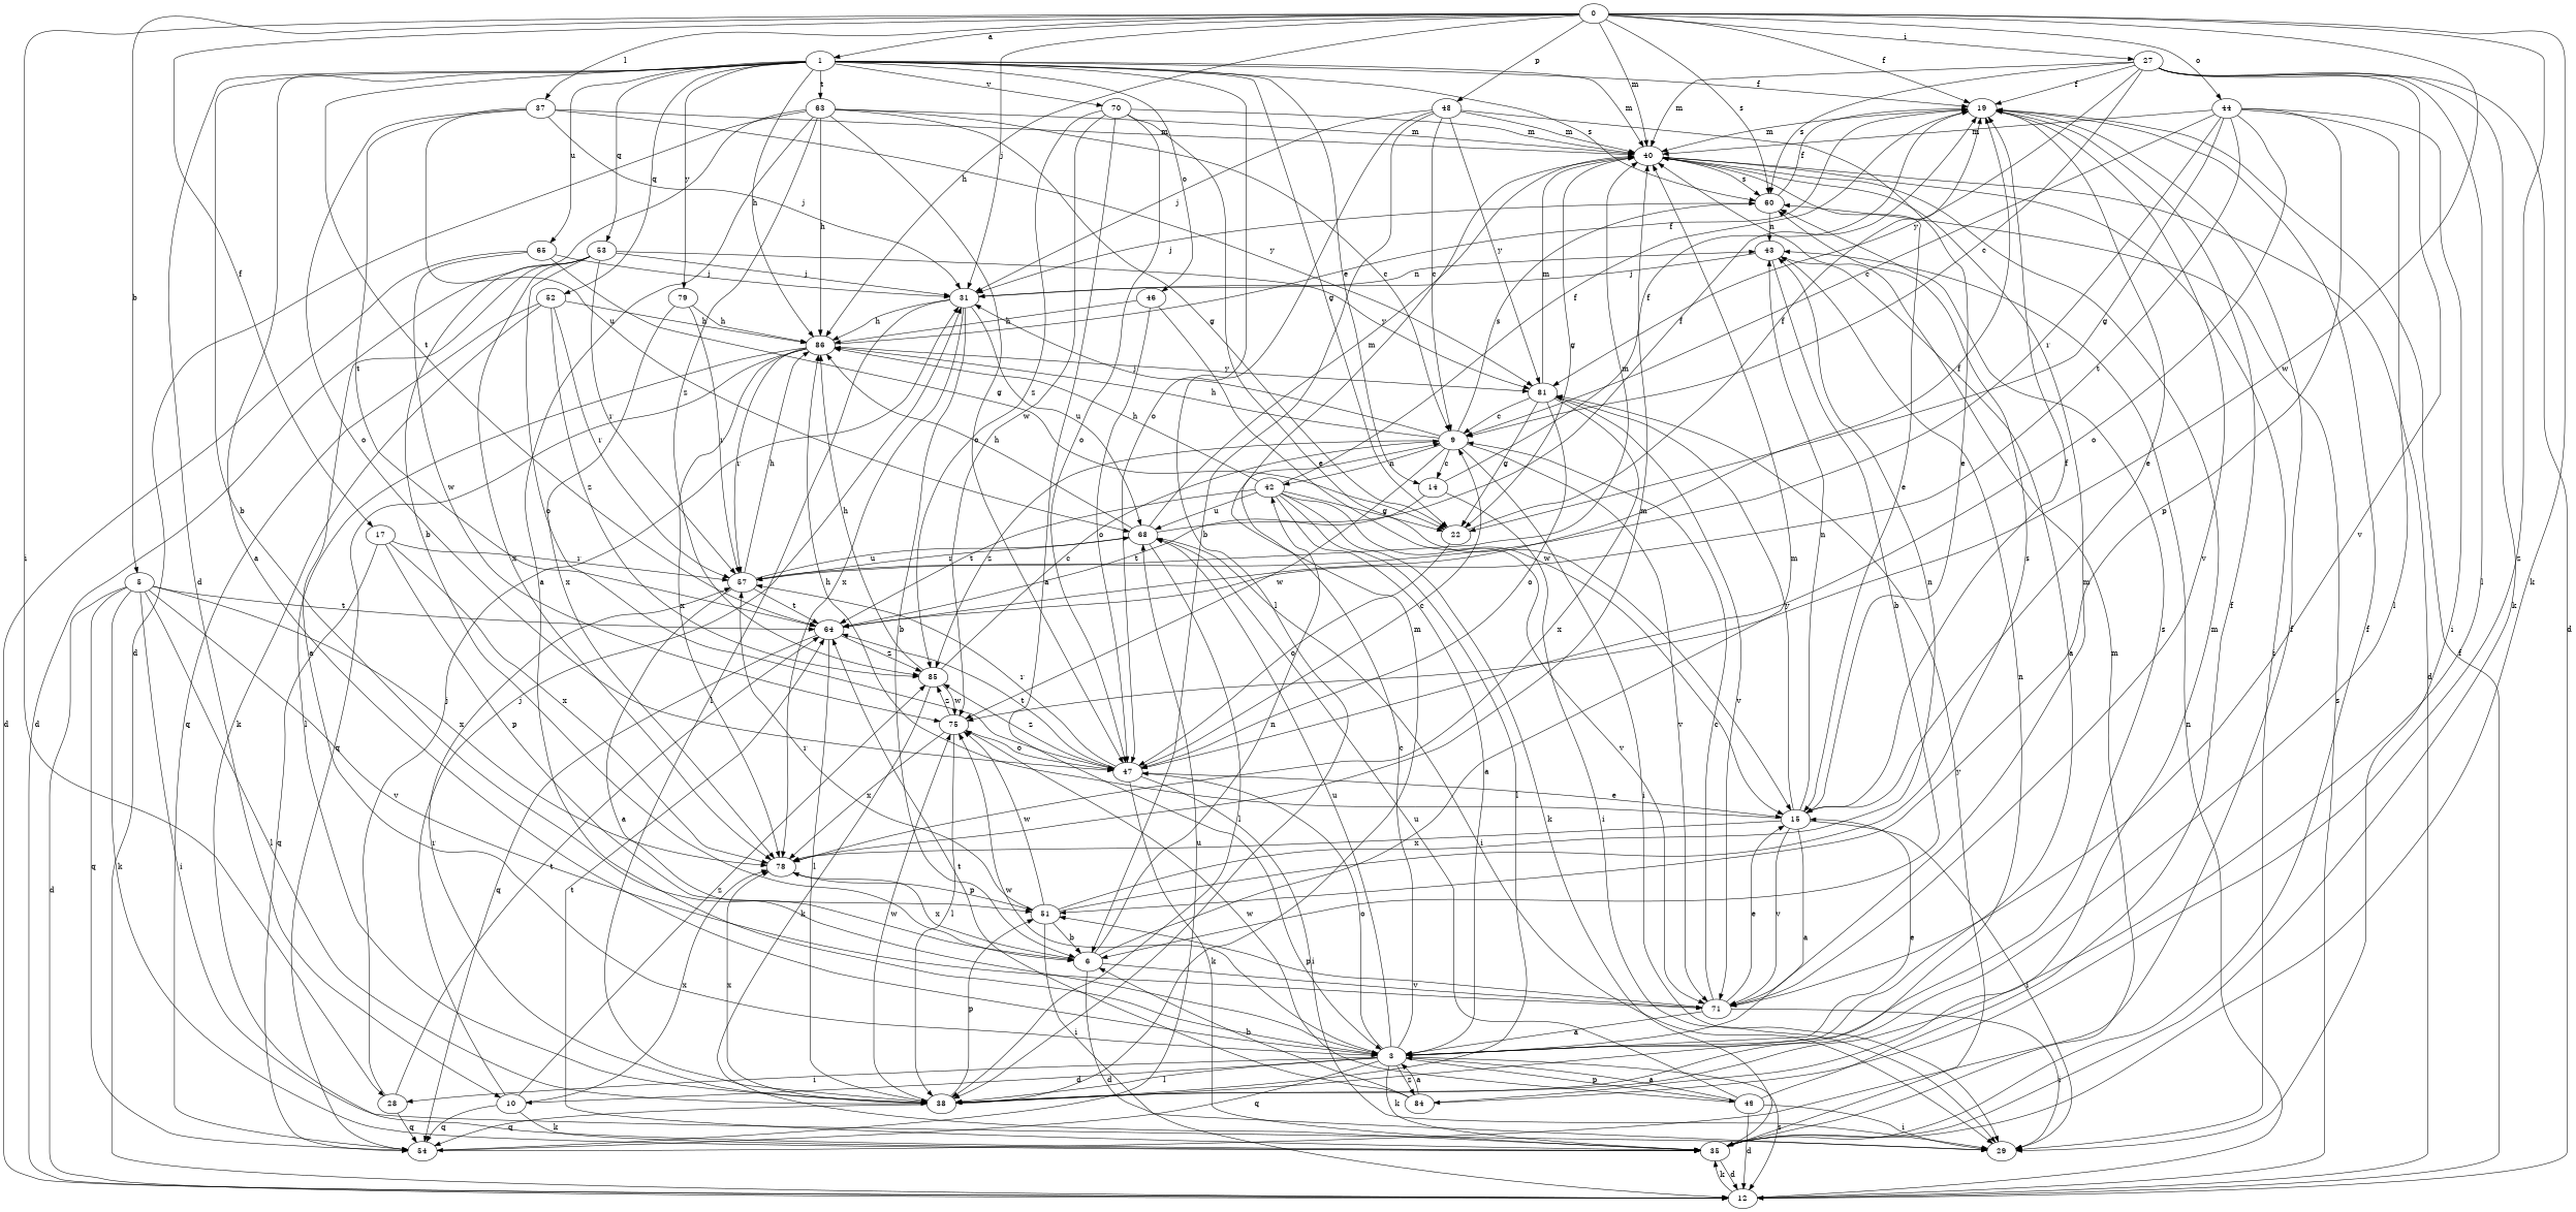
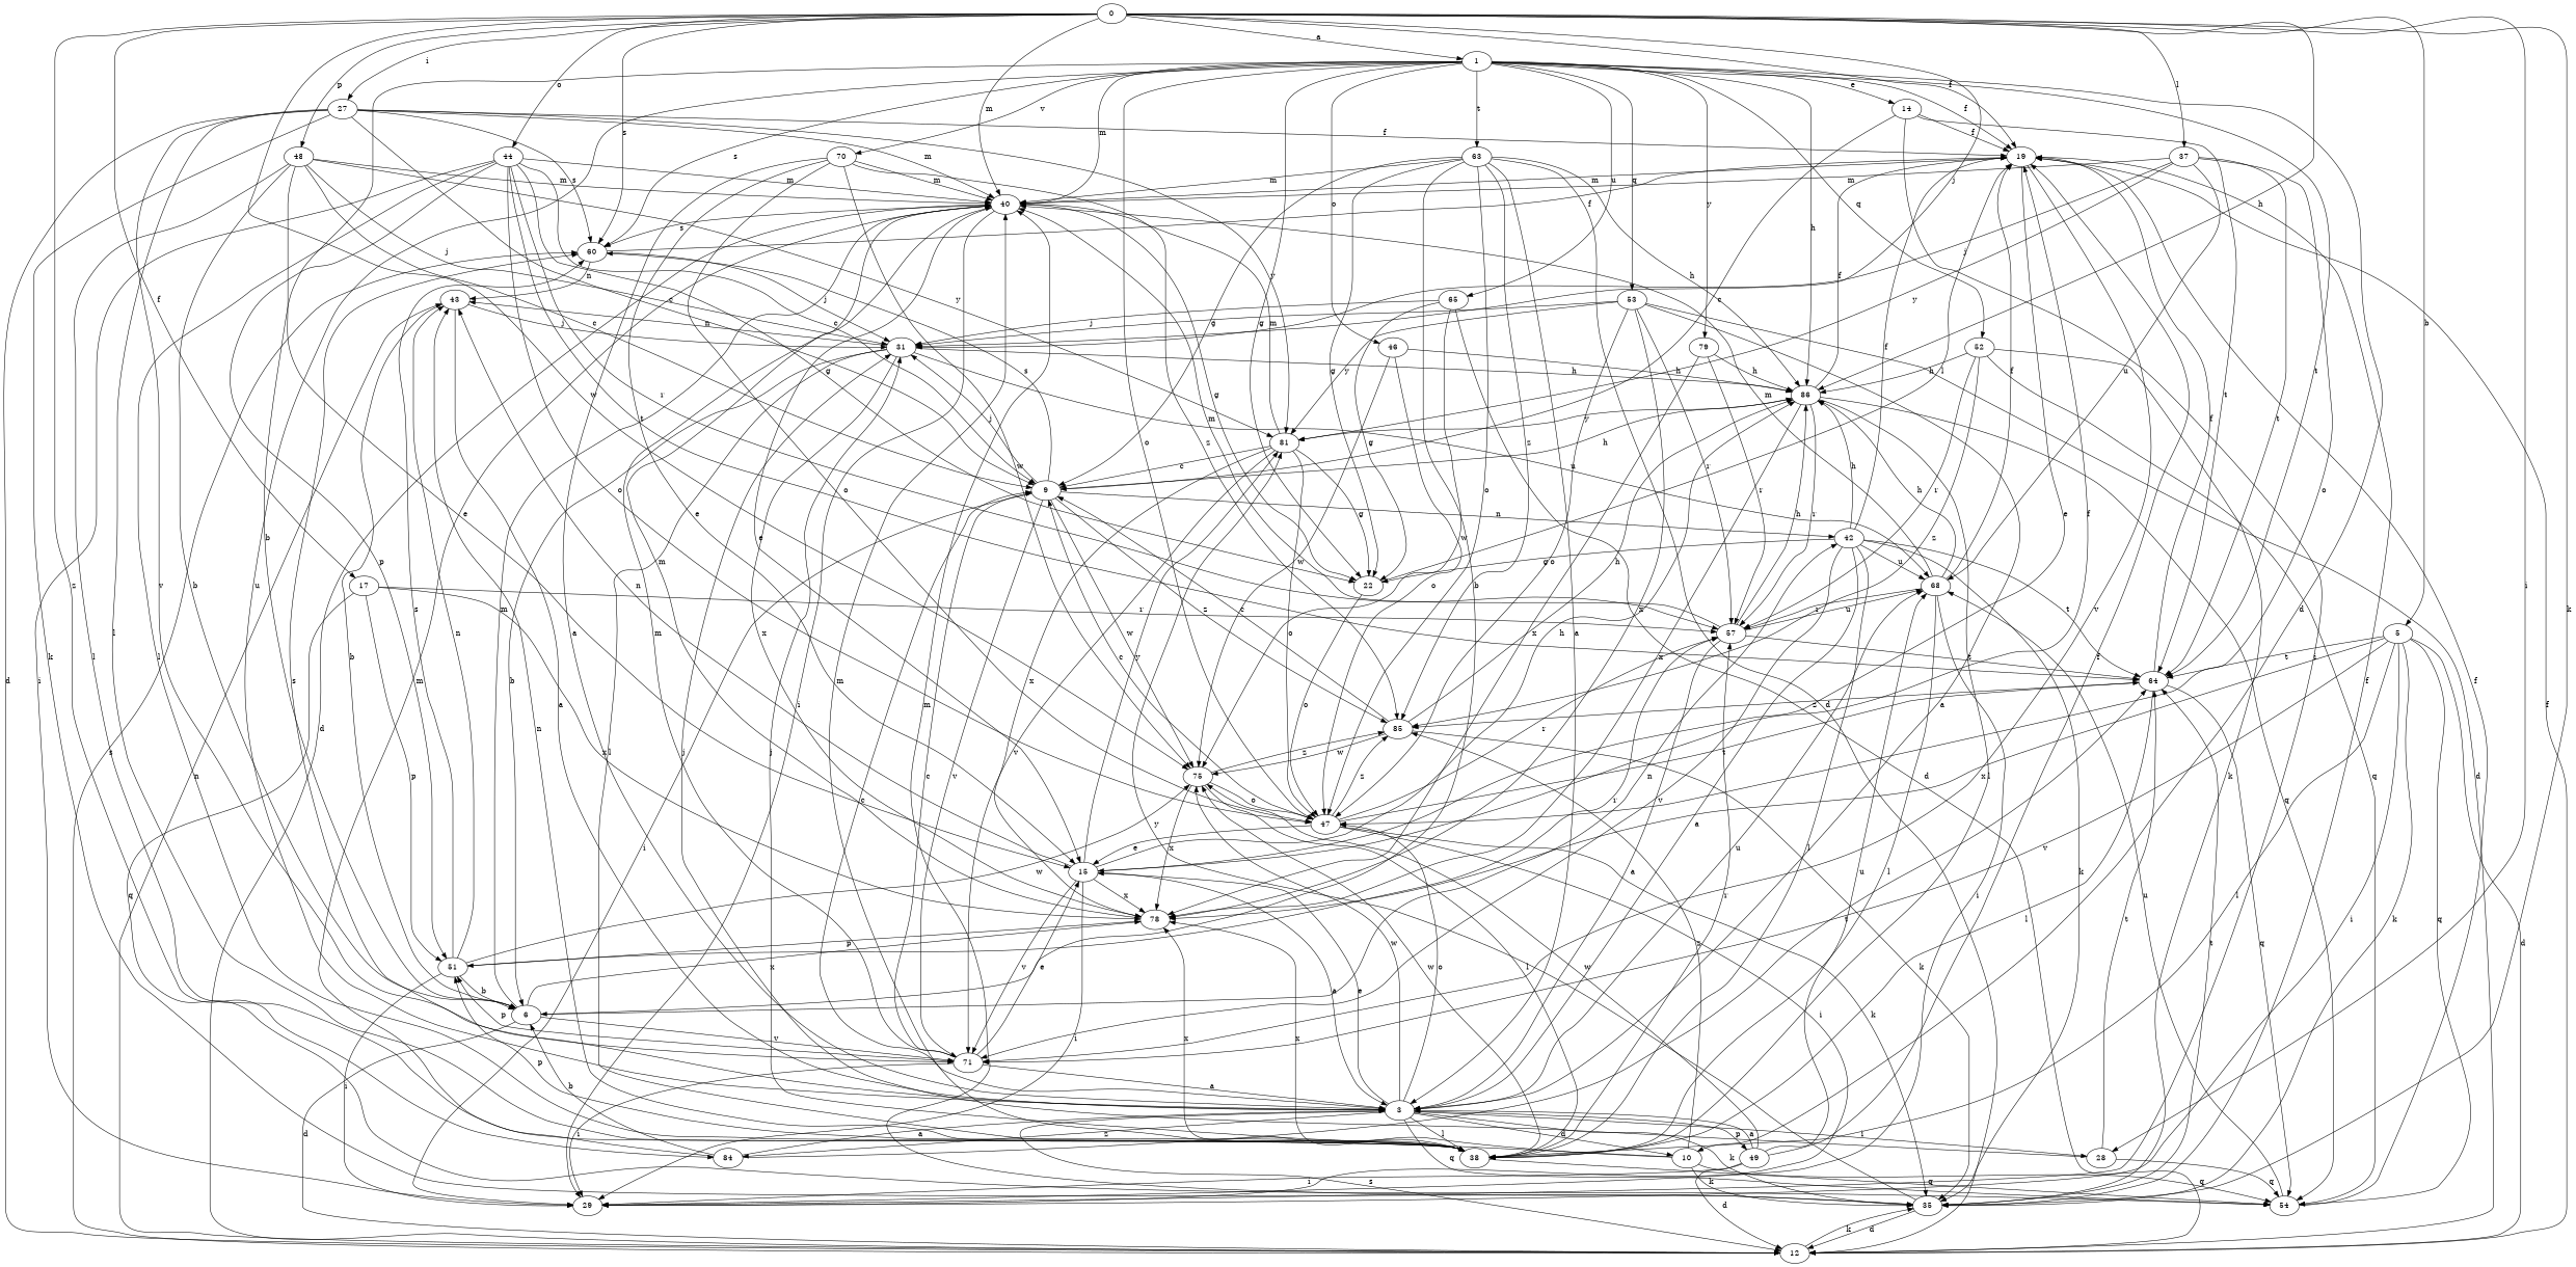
  strict digraph {
    0
    1
    5
    17
    19
    n6 [label=86]
    27
    28
    31
    35
    37
    40
    44
    48
    60
    75
    84
    3
    6
    10
    14
    22
    46
    47
    52
    53
    63
    64
    65
    70
    79
    12
    38
    54
    29
    71
    78
    51
    57
    15
    81
    9
    68
    43
    85
    49
    42
    0 -> 1 [label=a]
    0 -> 5 [label=b]
    0 -> 17 [label=f]
    0 -> 19 [label=f]
    0 -> n6 [label=h]
    0 -> 27 [label=i]
    0 -> 28 [label=i]
    0 -> 31 [label=j]
    0 -> 35 [label=k]
    0 -> 37 [label=l]
    0 -> 40 [label=m]
    0 -> 44 [label=o]
    0 -> 48 [label=p]
    0 -> 60 [label=s]
    0 -> 75 [label=w]
    0 -> 84 [label=z]
    1 -> 19 [label=f]
    1 -> n6 [label=h]
    1 -> 40 [label=m]
    1 -> 60 [label=s]
-   1 -> 3 [label=a]
+   1 -> 3 [label=u]
    1 -> 6 [label=b]
    1 -> 10 [label=d]
    1 -> 14 [label=e]
    1 -> 22 [label=g]
    1 -> 46 [label=o]
    1 -> 47 [label=o]
    1 -> 52 [label=q]
    1 -> 53 [label=q]
    1 -> 63 [label=t]
    1 -> 64 [label=t]
    1 -> 65 [label=u]
    1 -> 70 [label=v]
    1 -> 79 [label=y]
    5 -> 35 [label=k]
    5 -> 64 [label=t]
    5 -> 12 [label=d]
    5 -> 38 [label=l]
    5 -> 54 [label=q]
    5 -> 29 [label=i]
    5 -> 71 [label=v]
    5 -> 78 [label=x]
    17 -> 54 [label=q]
    17 -> 78 [label=x]
    17 -> 51 [label=p]
    17 -> 57 [label=r]
    19 -> 40 [label=m]
    19 -> 71 [label=v]
    19 -> 15 [label=e]
    n6 -> 19 [label=f]
    n6 -> 38 [label=l]
    n6 -> 54 [label=q]
    n6 -> 78 [label=x]
    n6 -> 57 [label=r]
    n6 -> 81 [label=y]
    27 -> 19 [label=f]
    27 -> 35 [label=k]
    27 -> 40 [label=m]
    27 -> 60 [label=s]
    27 -> 12 [label=d]
    27 -> 38 [label=l]
    27 -> 71 [label=v]
    27 -> 81 [label=y]
    27 -> 9 [label=c]
    28 -> 31 [label=j]
    28 -> 64 [label=t]
    28 -> 54 [label=q]
    31 -> n6 [label=h]
    31 -> 6 [label=b]
    31 -> 38 [label=l]
    31 -> 78 [label=x]
    31 -> 68 [label=u]
    31 -> 43 [label=n]
    35 -> 19 [label=f]
    35 -> 40 [label=m]
    35 -> 64 [label=t]
    35 -> 12 [label=d]
    35 -> 81 [label=y]
    37 -> 31 [label=j]
    37 -> 40 [label=m]
    37 -> 47 [label=o]
    37 -> 64 [label=t]
    37 -> 81 [label=y]
    37 -> 68 [label=u]
    40 -> 60 [label=s]
    40 -> 22 [label=g]
    40 -> 12 [label=d]
    40 -> 29 [label=i]
    40 -> 15 [label=e]
    44 -> 40 [label=m]
    44 -> 22 [label=g]
    44 -> 47 [label=o]
    44 -> 64 [label=t]
    44 -> 38 [label=l]
    44 -> 29 [label=i]
    44 -> 51 [label=p]
    44 -> 57 [label=r]
    44 -> 9 [label=c]
    48 -> 31 [label=j]
    48 -> 40 [label=m]
    48 -> 6 [label=b]
    48 -> 38 [label=l]
    48 -> 15 [label=e]
    48 -> 81 [label=y]
    48 -> 9 [label=c]
    60 -> 19 [label=f]
    60 -> 31 [label=j]
    60 -> 43 [label=n]
    75 -> 47 [label=o]
    75 -> 38 [label=l]
    75 -> 78 [label=x]
    75 -> 85 [label=z]
    84 -> 40 [label=m]
    84 -> 3 [label=a]
    84 -> 6 [label=b]
    84 -> 64 [label=t]
    3 -> 28 [label=i]
    3 -> 35 [label=k]
    3 -> 60 [label=s]
    3 -> 75 [label=w]
    3 -> 84 [label=z]
    3 -> 10 [label=d]
    3 -> 47 [label=o]
    3 -> 12 [label=s]
    3 -> 38 [label=l]
    3 -> 54 [label=q]
    3 -> 15 [label=e]
    3 -> 9 [label=c]
    3 -> 68 [label=u]
    3 -> 49 [label=p]
    6 -> 40 [label=m]
    6 -> 12 [label=d]
    6 -> 71 [label=v]
    6 -> 78 [label=x]
    6 -> 42 [label=n]
    10 -> 31 [label=j]
    10 -> 35 [label=k]
    10 -> 54 [label=q]
    10 -> 78 [label=x]
    10 -> 85 [label=z]
    14 -> 19 [label=f]
    14 -> 64 [label=t]
    14 -> 29 [label=i]
-   9 -> 14 [label=c]
-   22 -> 19 [label=f]
+   14 -> 9 [label=c]
+   22 -> 19 [label=l]
    22 -> 47 [label=o]
    46 -> n6 [label=h]
-   46 -> 15 [label=w]
+   46 -> 75 [label=w]
    46 -> 47 [label=o]
    47 -> 35 [label=k]
    47 -> 64 [label=t]
    47 -> 29 [label=i]
    47 -> 57 [label=r]
    47 -> 15 [label=e]
    47 -> 9 [label=c]
    47 -> 85 [label=z]
    52 -> n6 [label=h]
    52 -> 35 [label=k]
    52 -> 54 [label=q]
    52 -> 57 [label=r]
    52 -> 85 [label=z]
    53 -> 31 [label=j]
    53 -> 3 [label=a]
    53 -> 47 [label=o]
    53 -> 12 [label=d]
    53 -> 78 [label=x]
    53 -> 57 [label=r]
    53 -> 81 [label=y]
    63 -> n6 [label=h]
    63 -> 40 [label=m]
    63 -> 3 [label=a]
    63 -> 6 [label=b]
    63 -> 22 [label=g]
    63 -> 47 [label=o]
    63 -> 12 [label=d]
    63 -> 9 [label=c]
    63 -> 85 [label=z]
    64 -> 19 [label=f]
    64 -> 38 [label=l]
    64 -> 54 [label=q]
    64 -> 85 [label=z]
    65 -> 31 [label=j]
    65 -> 75 [label=w]
    65 -> 22 [label=g]
    65 -> 12 [label=d]
    70 -> 40 [label=m]
    70 -> 75 [label=w]
    70 -> 3 [label=a]
    70 -> 47 [label=o]
    70 -> 15 [label=e]
    70 -> 85 [label=z]
    79 -> n6 [label=h]
    79 -> 78 [label=x]
    79 -> 57 [label=r]
    12 -> 19 [label=f]
    12 -> 35 [label=k]
    12 -> 60 [label=s]
    12 -> 43 [label=n]
    38 -> 40 [label=m]
    38 -> 75 [label=w]
    38 -> 54 [label=q]
    38 -> 78 [label=x]
    38 -> 51 [label=p]
    38 -> 57 [label=r]
    38 -> 43 [label=n]
    54 -> 19 [label=f]
    54 -> 68 [label=u]
    71 -> 40 [label=m]
    71 -> 3 [label=a]
    71 -> 29 [label=i]
    71 -> 51 [label=p]
    71 -> 15 [label=e]
    71 -> 9 [label=c]
    78 -> 40 [label=m]
    78 -> 51 [label=p]
    51 -> 60 [label=s]
    51 -> 75 [label=w]
    51 -> 6 [label=b]
    51 -> 29 [label=i]
    51 -> 57 [label=r]
    51 -> 43 [label=n]
    57 -> n6 [label=h]
    57 -> 40 [label=m]
    57 -> 3 [label=a]
    57 -> 64 [label=t]
    57 -> 68 [label=u]
    15 -> 19 [label=f]
    15 -> n6 [label=h]
    15 -> 3 [label=a]
    15 -> 29 [label=i]
    15 -> 71 [label=v]
    15 -> 78 [label=x]
    15 -> 81 [label=y]
    15 -> 43 [label=n]
    81 -> 40 [label=m]
    81 -> 22 [label=g]
    81 -> 47 [label=o]
    81 -> 71 [label=v]
    81 -> 78 [label=x]
    81 -> 9 [label=c]
    9 -> n6 [label=h]
    9 -> 31 [label=j]
    9 -> 60 [label=s]
    9 -> 75 [label=w]
    9 -> 29 [label=i]
    9 -> 71 [label=v]
    9 -> 85 [label=z]
    9 -> 42 [label=n]
    68 -> 19 [label=f]
    68 -> n6 [label=h]
    68 -> 40 [label=m]
    68 -> 38 [label=l]
    68 -> 29 [label=i]
    68 -> 57 [label=r]
    43 -> 31 [label=j]
    43 -> 3 [label=a]
    43 -> 6 [label=b]
    85 -> n6 [label=h]
    85 -> 35 [label=k]
    85 -> 75 [label=w]
    85 -> 9 [label=c]
    49 -> 19 [label=f]
    49 -> 75 [label=w]
    49 -> 3 [label=a]
    49 -> 12 [label=d]
    49 -> 29 [label=i]
    49 -> 68 [label=u]
    42 -> 19 [label=f]
    42 -> n6 [label=h]
    42 -> 35 [label=k]
    42 -> 3 [label=a]
    42 -> 22 [label=g]
    42 -> 64 [label=t]
    42 -> 38 [label=l]
    42 -> 71 [label=v]
    42 -> 68 [label=u]
  }
